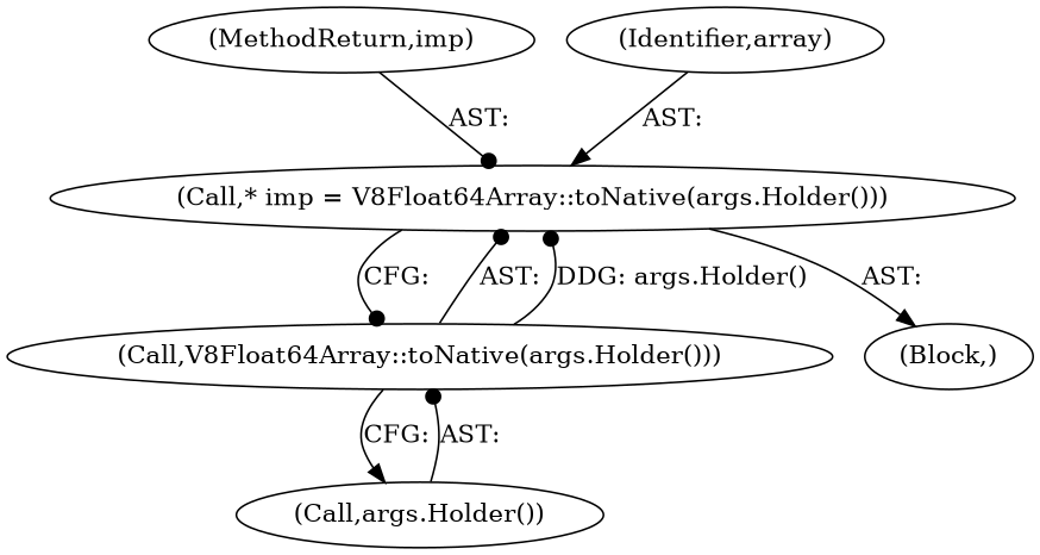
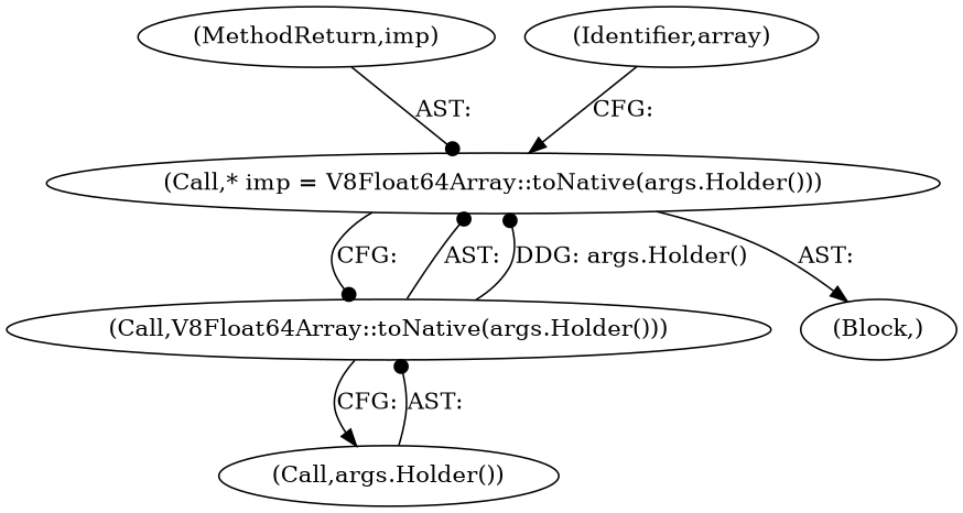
  digraph {
    edge [arrowhead=dot]
    n1 [label="(Call,* imp = V8Float64Array::toNative(args.Holder()))"]
    n2 [label="(Call,V8Float64Array::toNative(args.Holder()))"]
    n3 [label="(Block,)"]
    n4 [label="(Call,args.Holder())"]
    n5 [label="(MethodReturn,imp)"]
    n6 [label="(Identifier,array)"]
    n1 -> n2 [label="CFG: "]
    n1 -> n3 [arrowhead=normal label="AST: "]
    n2 -> n1 [label="AST: "]
    n2 -> n1 [label="DDG: args.Holder()"]
    n2 -> n4 [arrowhead=normal label="CFG: "]
    n4 -> n2 [label="AST: "]
    n5 -> n1 [label="AST: "]
-   n6 -> n1 [arrowhead=normal label="AST: "]
+   n6 -> n1 [arrowhead=normal label="CFG: "]
  }
